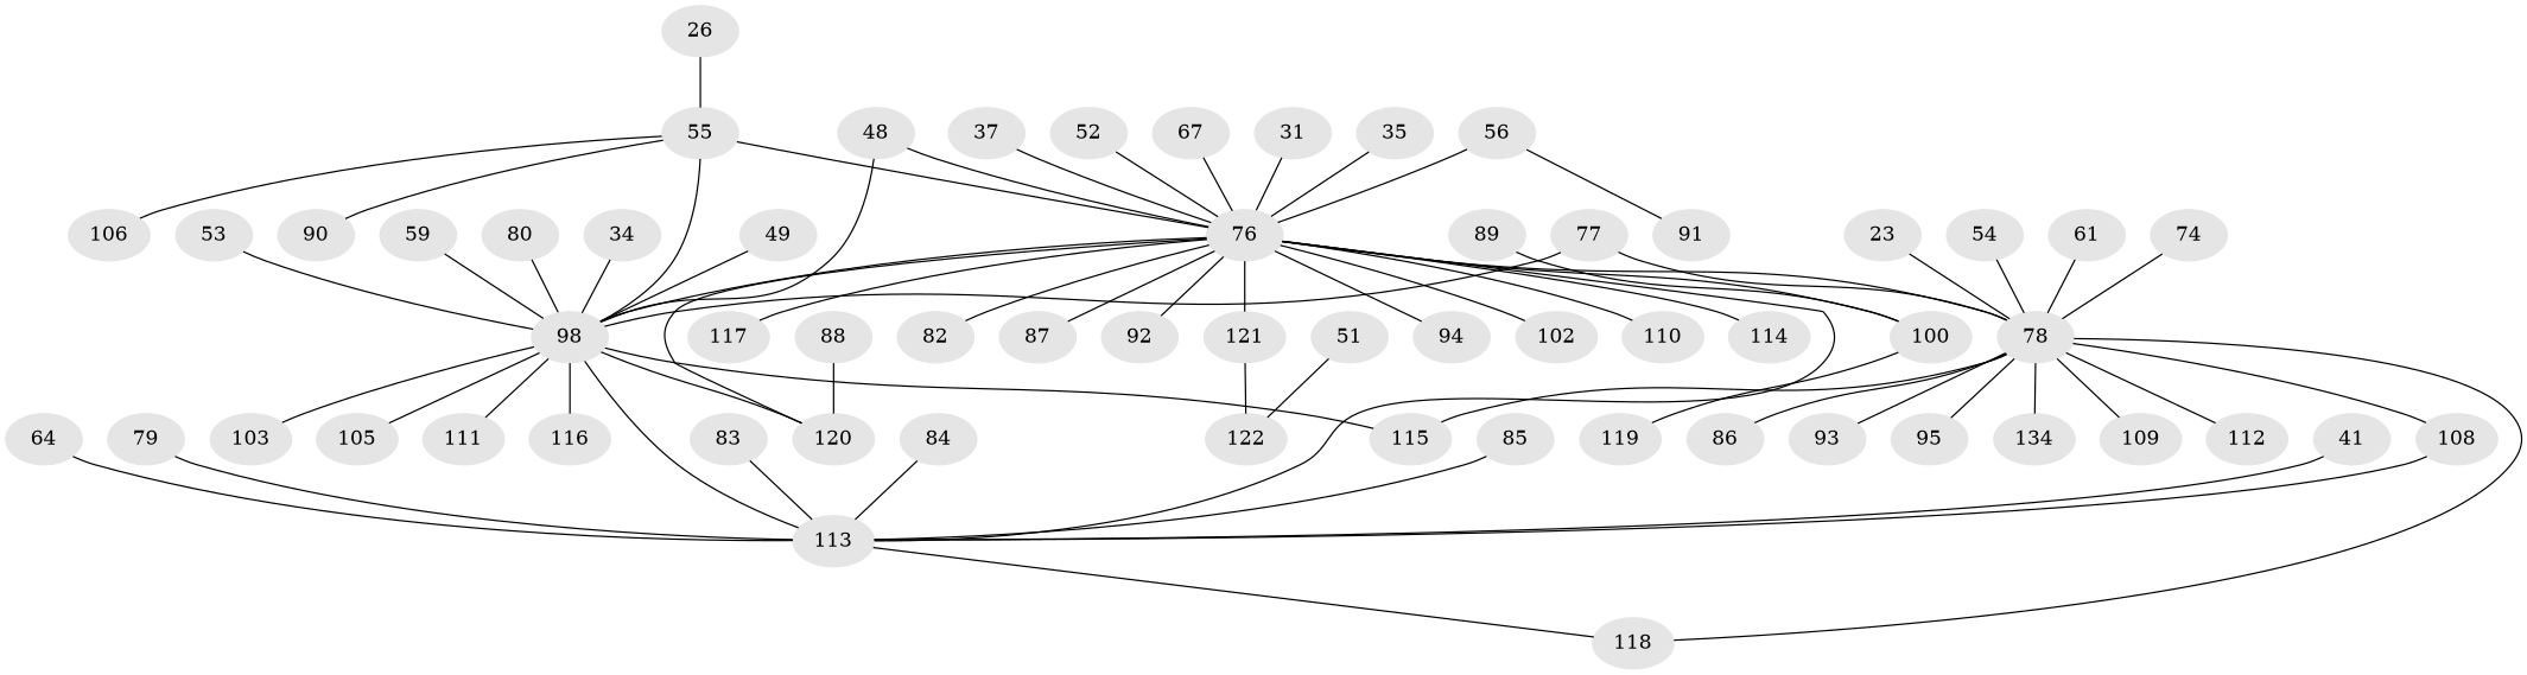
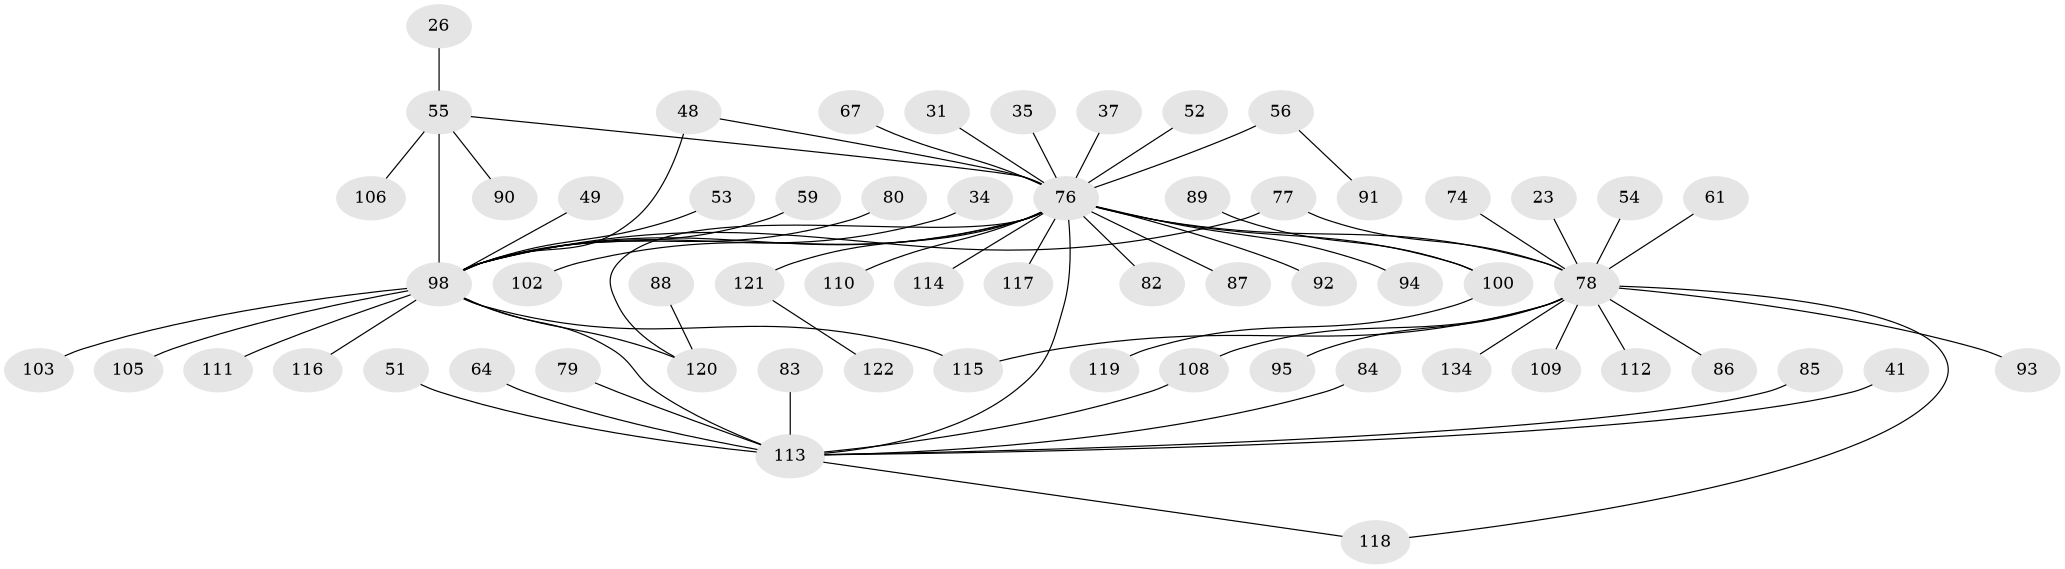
  graph {
    node [color=gray90 style=filled]
    78 [super="+43+68+62"]
    86
    93
    95
    n5 [label=134]
    108 [super="+58"]
    109
    112
    115 [super="+33+99"]
    118 [super="+96+101"]
    23
    55 [super="+1+14"]
    76 [super="+60+17+22"]
    98 [super="+6+72+2"]
    90 [super="+8+46"]
    106
    26
    113 [super="+44+30+38"]
    82 [super="+32"]
    87
    92
    94
    100 [super="+25+81"]
    102
    110
    114
    117 [super="+73"]
    120 [super="+97+107"]
    121 [super="+45"]
    31
    35
    103
    105 [super="+28"]
    111 [super="+42"]
    116
    n36 [label=34]
    37 [super="+21"]
    41
    48 [super="+29"]
    49
    51
    52
    53
    54
    56 [super="+39"]
    91
    59
    61
    64
    67
    74
    119
    122
    77 [super="+71"]
    79
    80
    83
    84 [super="+75"]
    85
    88
    89
    78 -- 86
    78 -- 93
    78 -- 95
    78 -- n5
    78 -- 108
    78 -- 109
    78 -- 112
    78 -- 115
    78 -- 118
    108 -- 113
    23 -- 78
    55 -- 76 [weight=4]
    55 -- 98 [weight=5]
    55 -- 90
    55 -- 106
    76 -- 78 [weight=4]
    76 -- 98 [weight=3]
    76 -- 113
    76 -- 82
    76 -- 87
    76 -- 92
    76 -- 94
    76 -- 100 [weight=2]
    76 -- 102
    76 -- 110
    76 -- 114
    76 -- 117
    76 -- 120
    76 -- 121 [weight=2]
    98 -- 115
    98 -- 113 [weight=3]
    98 -- 120 [weight=3]
    98 -- 103
    98 -- 105
    98 -- 111
    98 -- 116
    26 -- 55
    113 -- 118
    100 -- 119
    121 -- 122
    31 -- 76
    35 -- 76
    n36 -- 98
    37 -- 76
    41 -- 113
    48 -- 76
    48 -- 98
    49 -- 98
-   51 -- 122
+   51 -- 113
    52 -- 76
    53 -- 98
    54 -- 78
    56 -- 76 [weight=2]
    56 -- 91
    59 -- 98
    61 -- 78
    64 -- 113
    67 -- 76
    74 -- 78
    77 -- 78
    77 -- 98
    79 -- 113
    80 -- 98
    83 -- 113
    84 -- 113
    85 -- 113
    88 -- 120
    89 -- 100
  }
